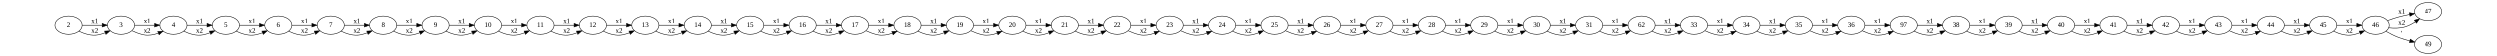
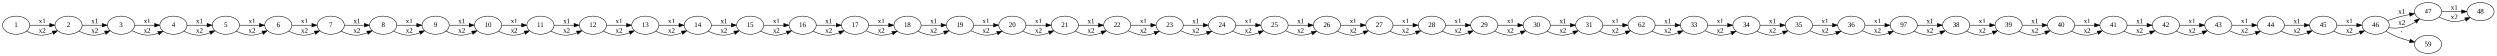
  digraph {
    fontname="Liberation Serif"
    rankdir=LR
    node [fontname="Liberation Serif"]
    edge [fontname="Liberation Serif"]
+   1
    2
    3
    4
    5
    6
    7
    8
    9
    10
    11
    12
    13
    14
    15
    16
    17
    18
    19
    20
    21
    22
    23
    24
    25
    26
    27
    28
    29
    30
    31
    n32 [label=62]
    33
    34
    35
    36
    n37 [label=97]
    38
    39
    40
    41
    42
    43
    44
    45
    46
    47
-   49
+   49 [label=59]
+   48
+   1 -> 2 [label=x1]
+   1 -> 2 [label=x2]
    2 -> 3 [label=x1]
    2 -> 3 [label=x2]
    3 -> 4 [label=x1]
    3 -> 4 [label=x2]
    4 -> 5 [label=x1]
    4 -> 5 [label=x2]
    5 -> 6 [label=x1]
    5 -> 6 [label=x2]
    6 -> 7 [label=x1]
    6 -> 7 [label=x2]
    7 -> 8 [label=x1]
    7 -> 8 [label=x2]
    8 -> 9 [label=x1]
    8 -> 9 [label=x2]
    9 -> 10 [label=x1]
    9 -> 10 [label=x2]
    10 -> 11 [label=x1]
    10 -> 11 [label=x2]
    11 -> 12 [label=x1]
    11 -> 12 [label=x2]
    12 -> 13 [label=x1]
    12 -> 13 [label=x2]
    13 -> 14 [label=x1]
    13 -> 14 [label=x2]
    14 -> 15 [label=x1]
    14 -> 15 [label=x2]
    15 -> 16 [label=x1]
    15 -> 16 [label=x2]
    16 -> 17 [label=x1]
    16 -> 17 [label=x2]
    17 -> 18 [label=x1]
    17 -> 18 [label=x2]
    18 -> 19 [label=x1]
    18 -> 19 [label=x2]
    19 -> 20 [label=x1]
    19 -> 20 [label=x2]
    20 -> 21 [label=x1]
    20 -> 21 [label=x2]
    21 -> 22 [label=x1]
    21 -> 22 [label=x2]
    22 -> 23 [label=x1]
    22 -> 23 [label=x2]
    23 -> 24 [label=x1]
    23 -> 24 [label=x2]
    24 -> 25 [label=x1]
    24 -> 25 [label=x2]
    25 -> 26 [label=x1]
    25 -> 26 [label=x2]
    26 -> 27 [label=x1]
    26 -> 27 [label=x2]
    27 -> 28 [label=x1]
    27 -> 28 [label=x2]
    28 -> 29 [label=x1]
    28 -> 29 [label=x2]
    29 -> 30 [label=x1]
    29 -> 30 [label=x2]
    30 -> 31 [label=x1]
    30 -> 31 [label=x2]
    31 -> n32 [label=x1]
    31 -> n32 [label=x2]
    n32 -> 33 [label=x1]
    n32 -> 33 [label=x2]
    33 -> 34 [label=x1]
    33 -> 34 [label=x2]
    34 -> 35 [label=x1]
    34 -> 35 [label=x2]
    35 -> 36 [label=x1]
    35 -> 36 [label=x2]
    36 -> n37 [label=x1]
    36 -> n37 [label=x2]
    n37 -> 38 [label=x1]
    n37 -> 38 [label=x2]
    38 -> 39 [label=x1]
    38 -> 39 [label=x2]
    39 -> 40 [label=x1]
    39 -> 40 [label=x2]
    40 -> 41 [label=x1]
    40 -> 41 [label=x2]
    41 -> 42 [label=x1]
    41 -> 42 [label=x2]
    42 -> 43 [label=x1]
    42 -> 43 [label=x2]
    43 -> 44 [label=x1]
    43 -> 44 [label=x2]
    44 -> 45 [label=x1]
    44 -> 45 [label=x2]
    45 -> 46 [label=x1]
    45 -> 46 [label=x2]
    46 -> 47 [label=x1]
    46 -> 47 [label=x2]
    46 -> 49 [label="'"]
+   47 -> 48 [label=x1]
+   47 -> 48 [label=x2]
  }
